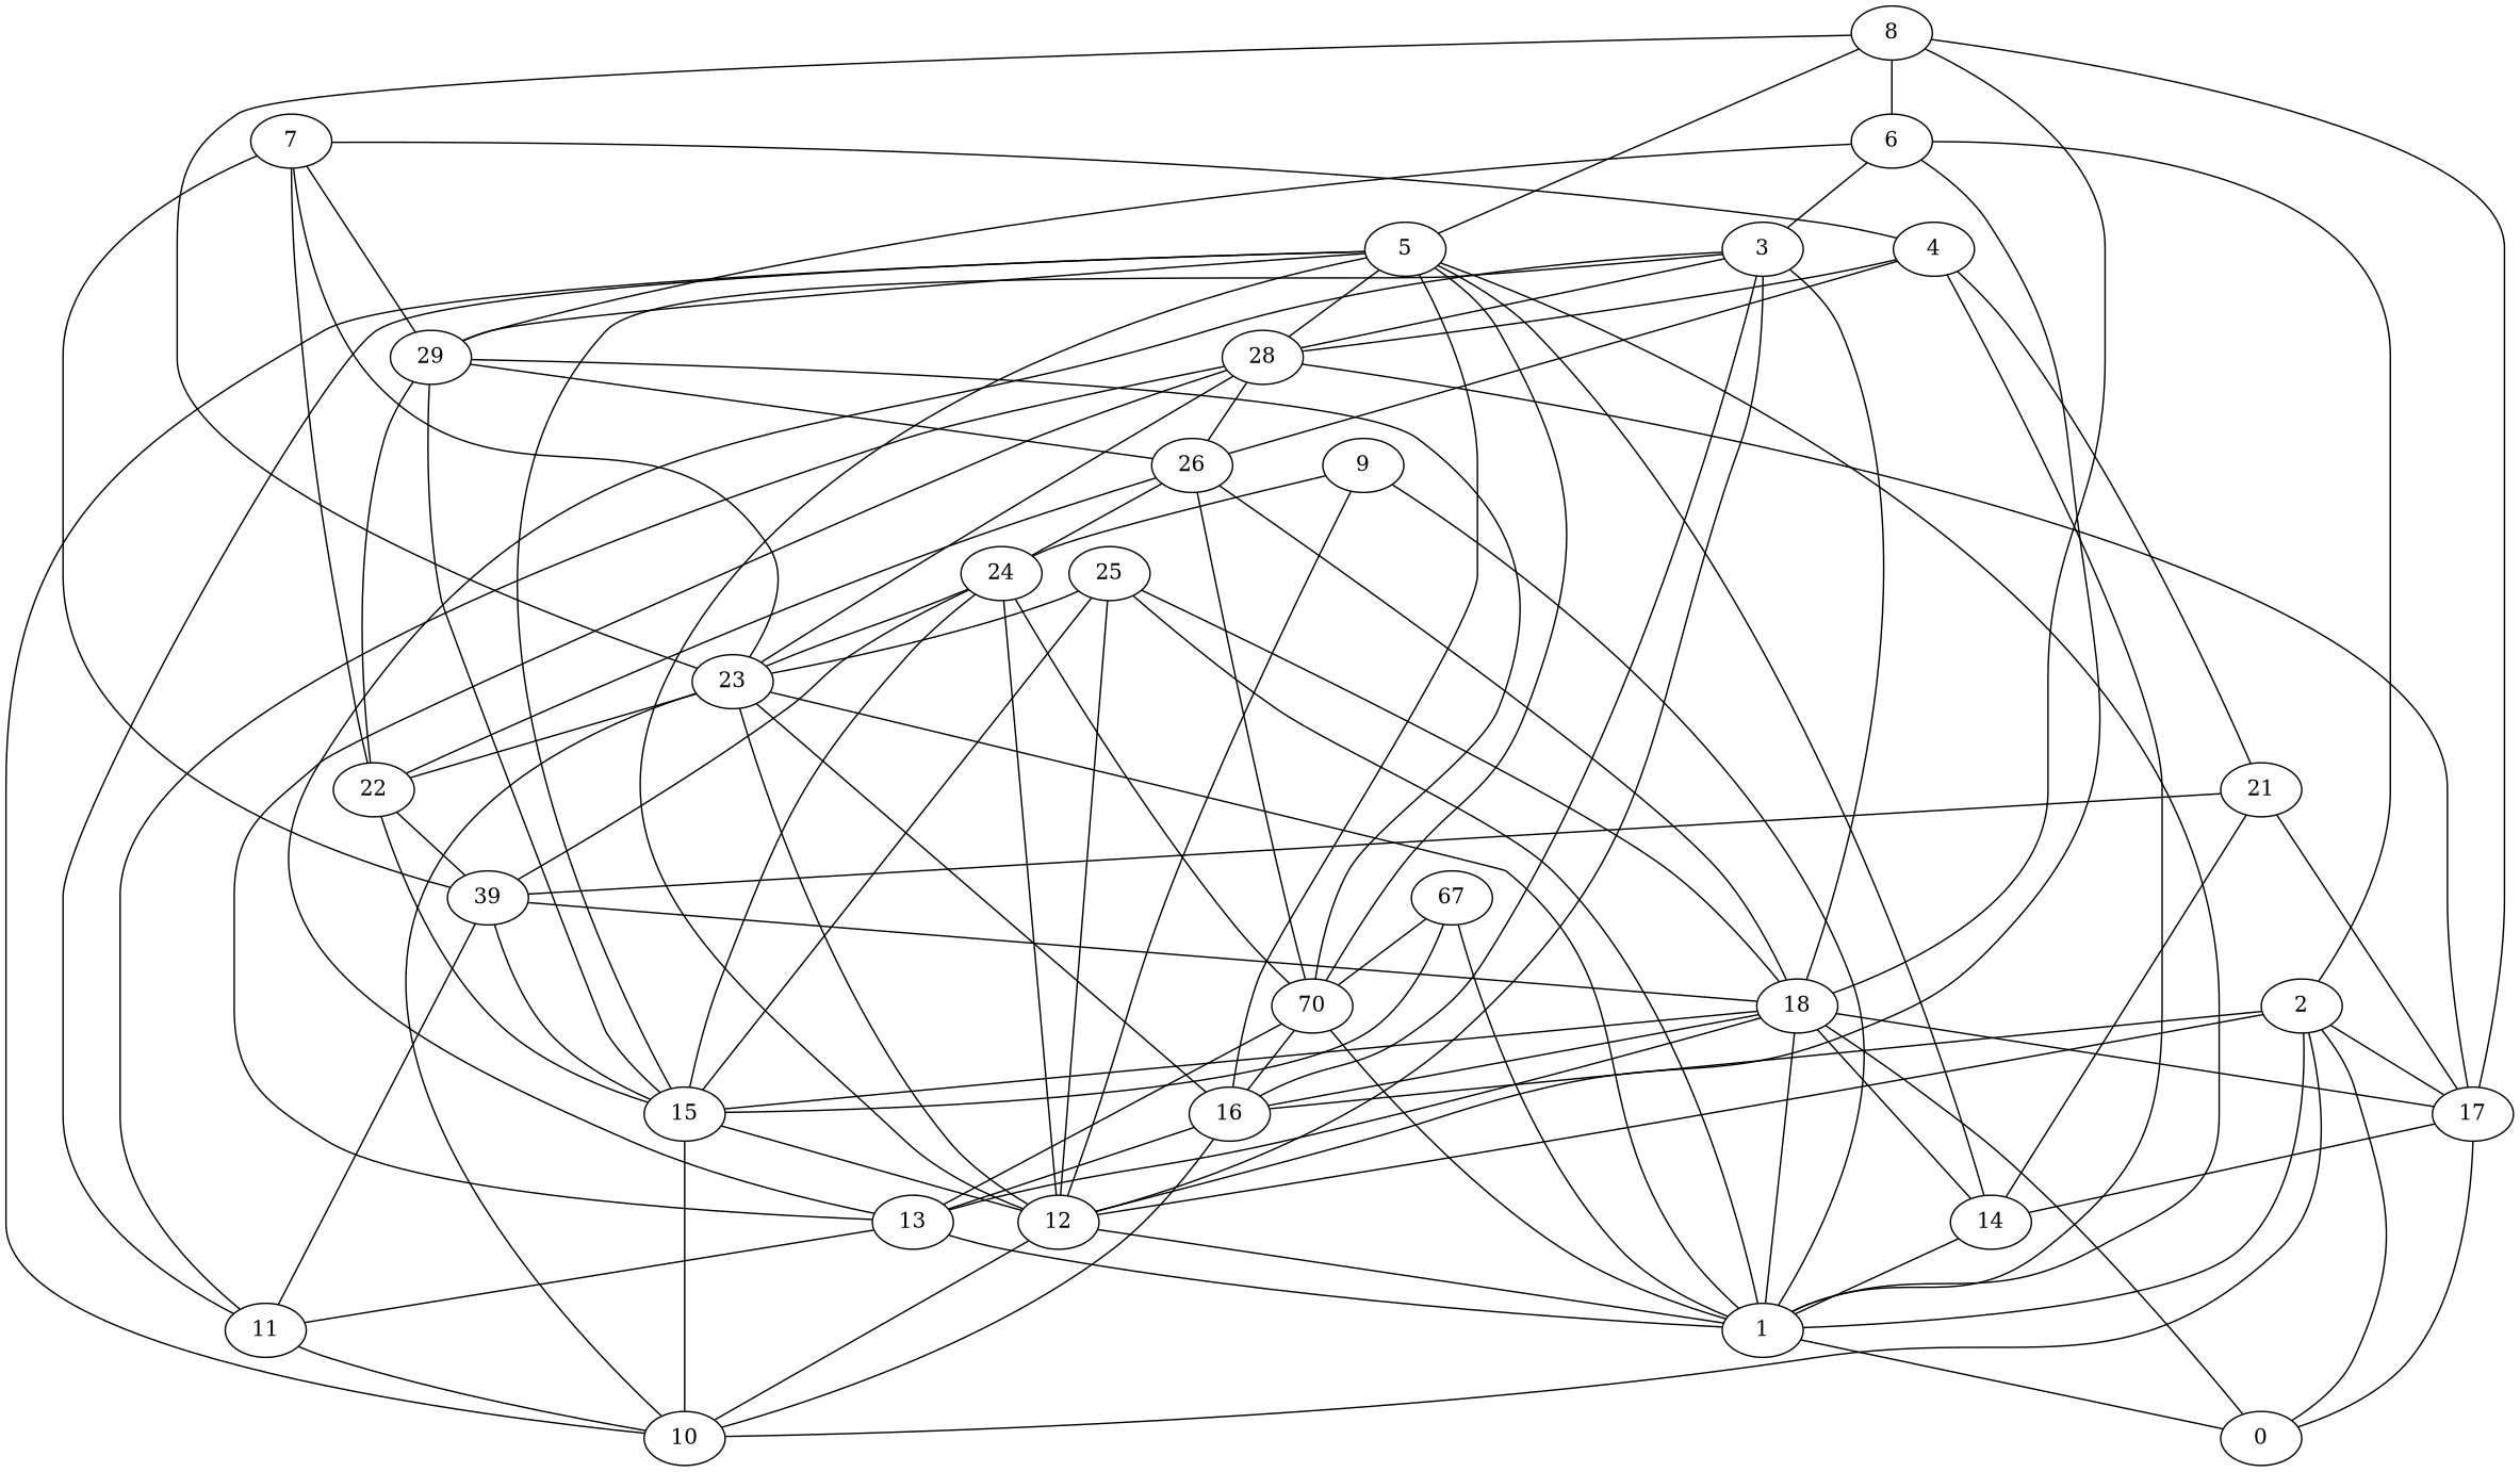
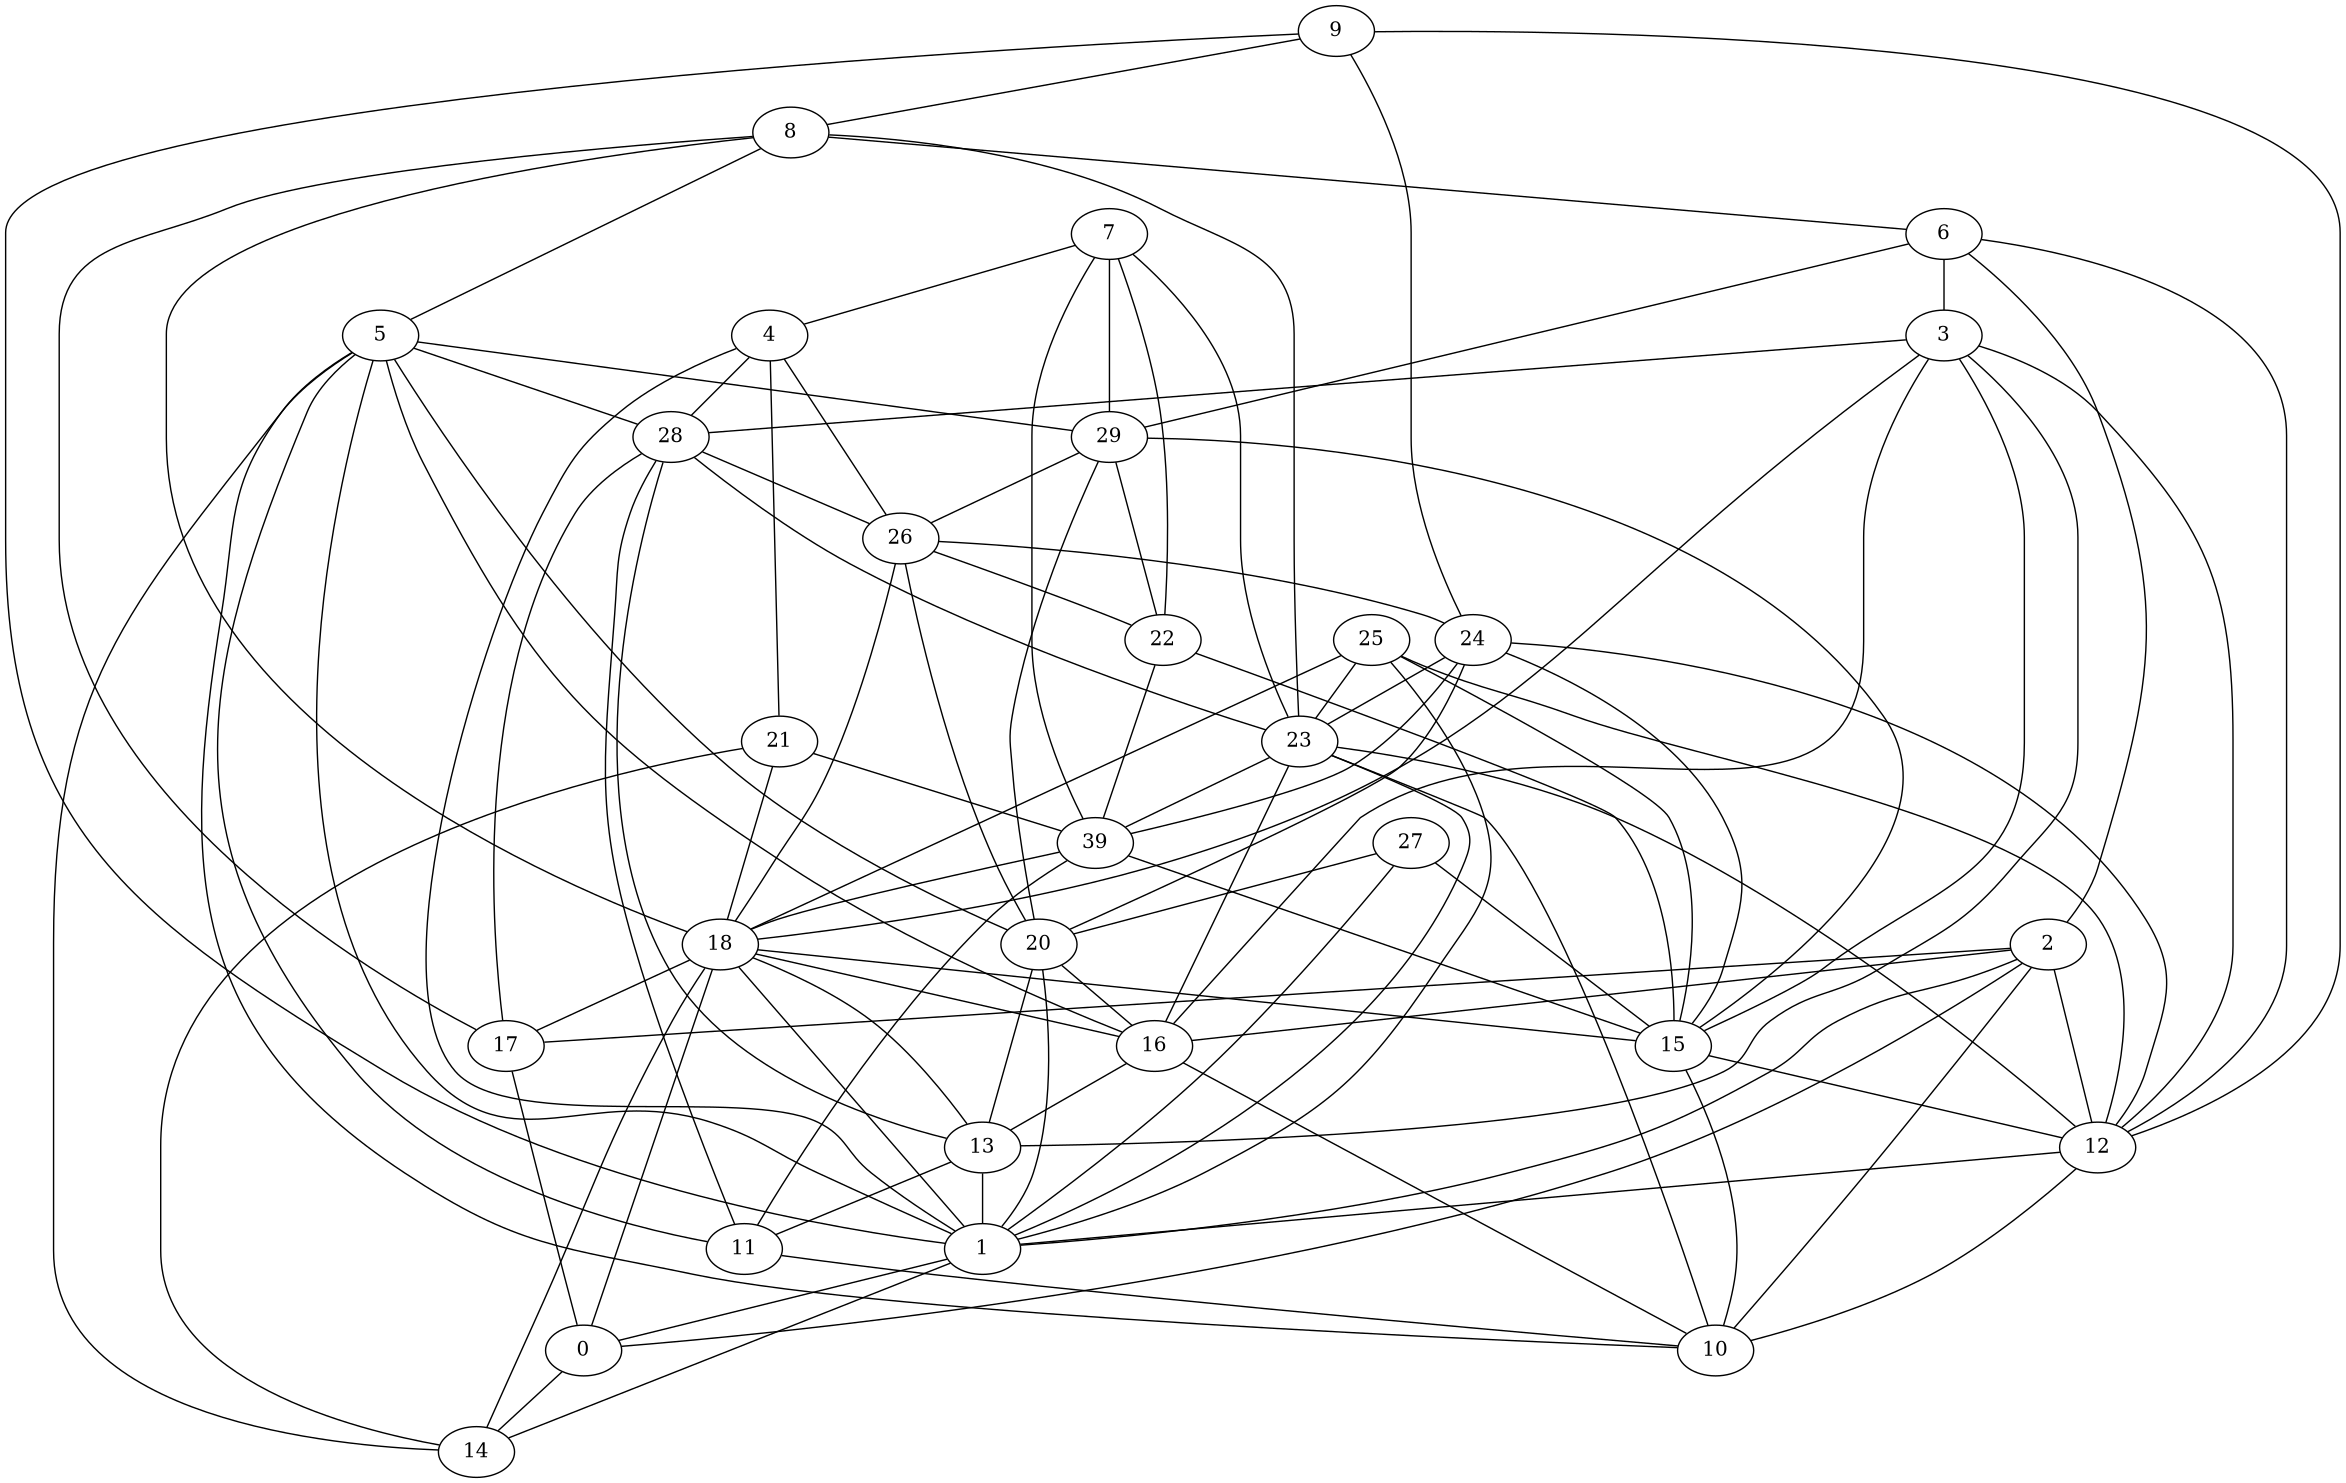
  digraph {
    edge [color=black dir=none]
    16
    10
    13
    1
    11
    0
    9
    8
    24
    12
    18
    6
    17
    23
    5
    n16 [label=39]
    15
-   20 [label=70]
+   20
    3
    28
    14
    26
    29
    2
    22
-   27 [label=67]
+   27
    7
    4
    21
    25
    subgraph sub_1 {
      16
      10
      13
      1
      11
      0
      9
      8
      24
      12
      18
      6
      17
      23
      5
      n16
      15
      20
      3
      28
      14
      26
      29
      2
      22
      27
      7
      4
      21
      25
    }
    16 -> 10
    16 -> 13
    13 -> 1
    13 -> 11
    1 -> 0
    11 -> 10
    9 -> 1
+   9 -> 8
    9 -> 24
    9 -> 12
    8 -> 18
    8 -> 6
    8 -> 17
    8 -> 23
    8 -> 5
    24 -> 12
    24 -> 23
    24 -> n16
    24 -> 15
    24 -> 20
    12 -> 10
    12 -> 1
    18 -> 16
    18 -> 13
    18 -> 1
    18 -> 0
    18 -> 17
    18 -> 15
    18 -> 14
    6 -> 12
    6 -> 3
    6 -> 29
    6 -> 2
    17 -> 0
-   17 -> 14
+   0 -> 14
    23 -> 16
    23 -> 10
    23 -> 1
    23 -> 12
-   23 -> 22
+   23 -> n16
    5 -> 16
    5 -> 10
    5 -> 1
    5 -> 11
-   5 -> 12
    5 -> 20
    5 -> 28
    5 -> 14
    5 -> 29
    n16 -> 11
    n16 -> 18
    n16 -> 15
    15 -> 10
    15 -> 12
    20 -> 16
    20 -> 13
    20 -> 1
    3 -> 16
    3 -> 13
    3 -> 12
    3 -> 18
    3 -> 15
    3 -> 28
    28 -> 13
    28 -> 11
    28 -> 17
    28 -> 23
    28 -> 26
    14 -> 1
    26 -> 24
    26 -> 18
    26 -> 20
    26 -> 22
    29 -> 15
    29 -> 20
    29 -> 26
    29 -> 22
    2 -> 16
    2 -> 10
    2 -> 1
    2 -> 0
    2 -> 12
    2 -> 17
    22 -> n16
    22 -> 15
    27 -> 1
    27 -> 15
    27 -> 20
    7 -> 23
    7 -> n16
    7 -> 29
    7 -> 22
    7 -> 4
    4 -> 1
    4 -> 28
    4 -> 26
    4 -> 21
-   21 -> 17
+   21 -> 18
    21 -> n16
    21 -> 14
    25 -> 1
    25 -> 12
    25 -> 18
    25 -> 23
    25 -> 15
  }
